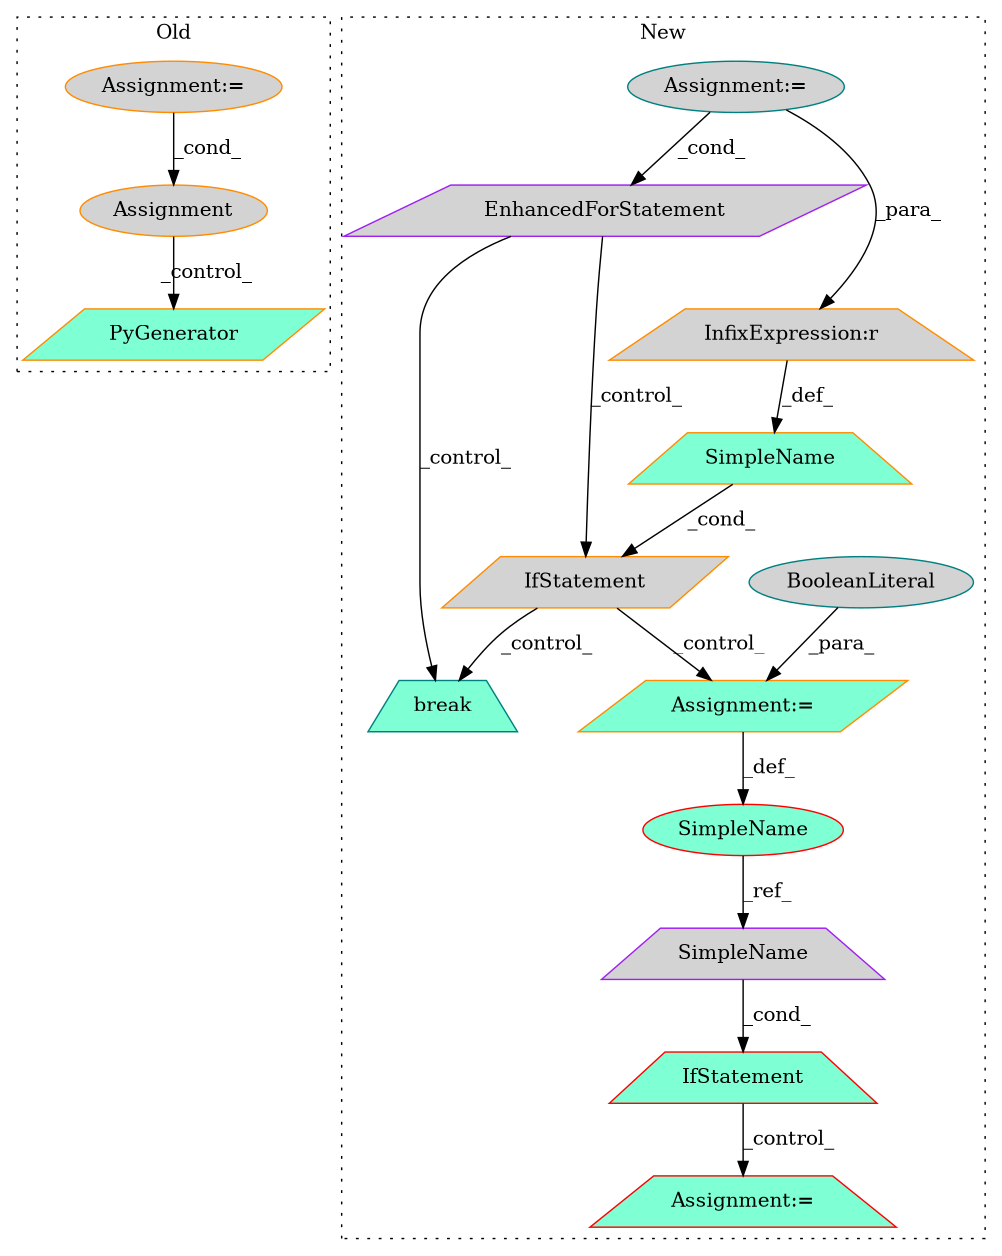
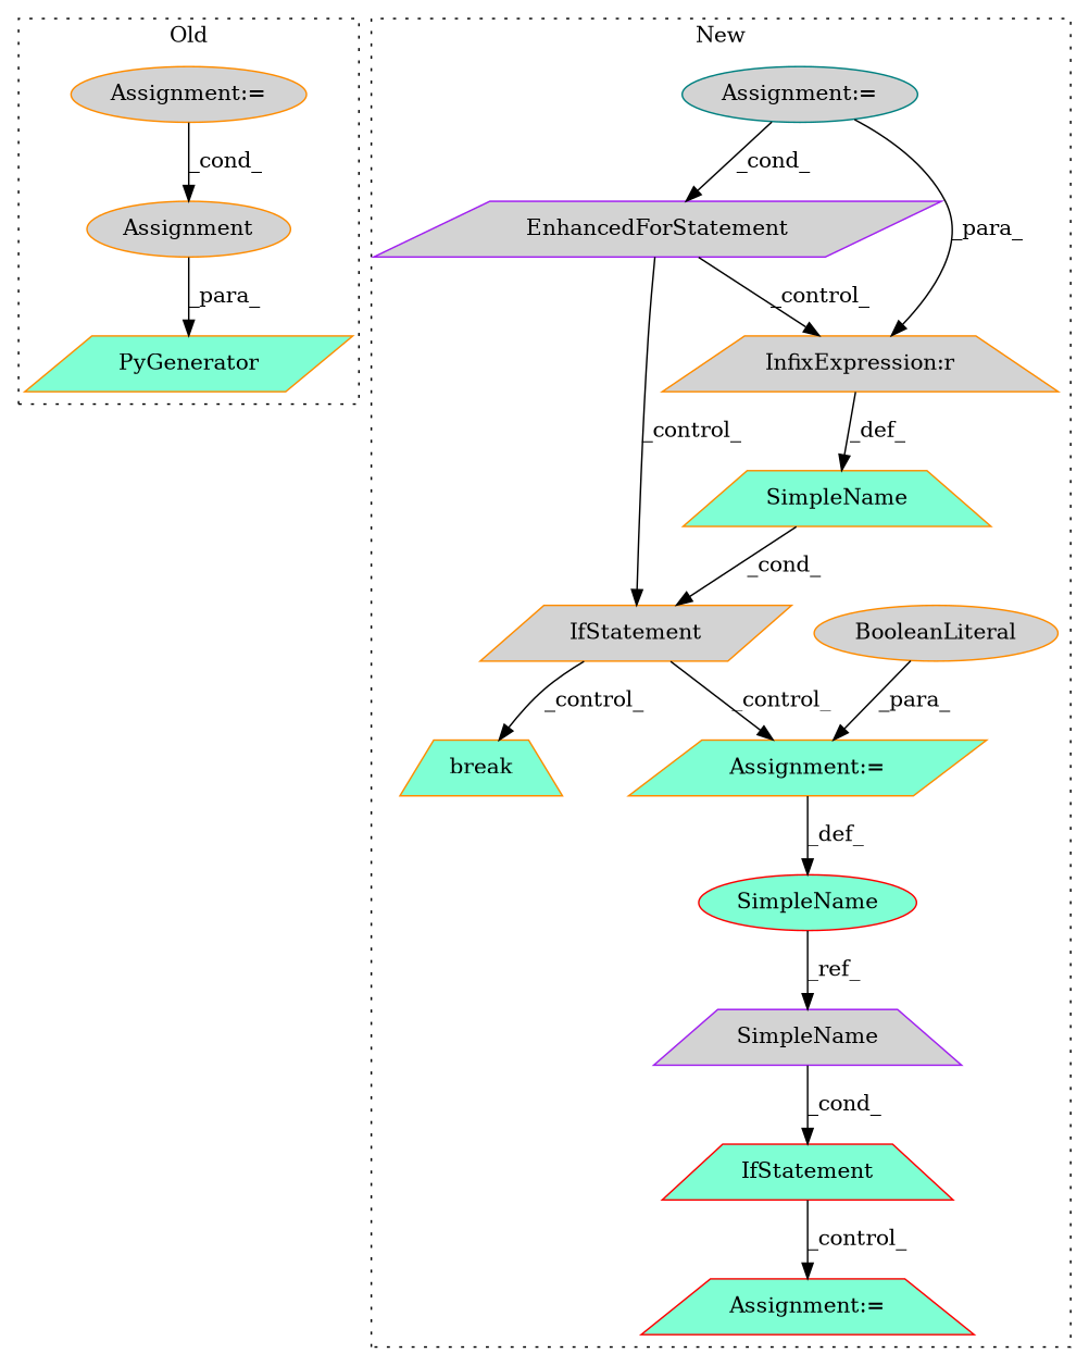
  digraph {
    node [a=7 color=darkorange fillcolor=lightgrey l=32 s=2173 shape=trapezium style=filled]
    n1 [a=113 label=Assignment shape=ellipse]
    n2 [a=107 fillcolor=aquamarine l=109 label=PyGenerator s=2102 shape=parallelogram]
    n3 [label="Assignment:=" shape=ellipse]
-   n4 [a=10 color=teal fillcolor=aquamarine l=6 label=break s=2808]
+   n4 [a=10 fillcolor=aquamarine l=6 label=break s=2808]
    n5 [a=25 l="4,2" label=IfStatement s="2747,2765" shape=parallelogram]
    n6 [a=42 fillcolor=aquamarine label=SimpleName l="" s=""]
    n7 [a=27 l=4 label="InfixExpression:r" s=2755]
    n8 [a=70 color=purple l="61,2" label=EnhancedForStatement s="2521,2625" shape=parallelogram]
    n9 [fillcolor=aquamarine l=1 label="Assignment:=" s=2788 shape=parallelogram]
-   n10 [a=9 color=teal l=5 label=BooleanLiteral s=2789 shape=ellipse]
+   n10 [a=9 l=5 label=BooleanLiteral s=2789 shape=ellipse]
    n11 [a=25 color=red fillcolor=aquamarine l="4,2" label=IfStatement s="2851,2862"]
    n12 [a=42 color=red fillcolor=aquamarine l=7 label=SimpleName s=2781 shape=ellipse]
    n13 [color=red fillcolor=aquamarine l="57,2" label="Assignment:=" s="2972,3066"]
    n14 [color=teal l="61,2" label="Assignment:=" s="2521,2625" shape=ellipse]
    n15 [a=42 color=purple l=7 label=SimpleName s=2855]
    subgraph cluster_1 {
      label=Old
      style=dotted
      n1
      n2
      n3
    }
    subgraph cluster_2 {
      label=New
      style=dotted
      n4
      n5
      n6
      n7
      n8
      n9
      n10
      n11
      n12
      n13
      n14
      n15
    }
-   n1 -> n2 [label=_control_]
+   n1 -> n2 [label=_para_]
    n3 -> n1 [label=_cond_]
    n5 -> n4 [label=_control_]
    n5 -> n9 [label=_control_]
    n6 -> n5 [label=_cond_]
    n7 -> n6 [label=_def_]
    n8 -> n5 [label=_control_]
-   n8 -> n4 [label=_control_]
+   n8 -> n7 [label=_control_]
    n9 -> n12 [label=_def_]
    n10 -> n9 [label=_para_]
    n11 -> n13 [label=_control_]
    n12 -> n15 [label=_ref_]
    n14 -> n7 [label=_para_]
    n14 -> n8 [label=_cond_]
    n15 -> n11 [label=_cond_]
  }
